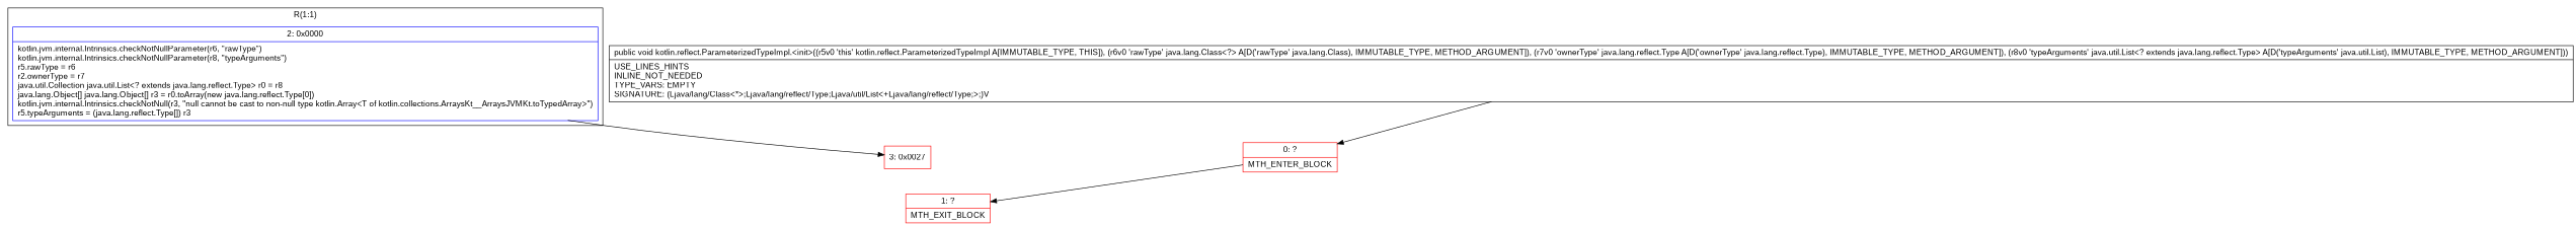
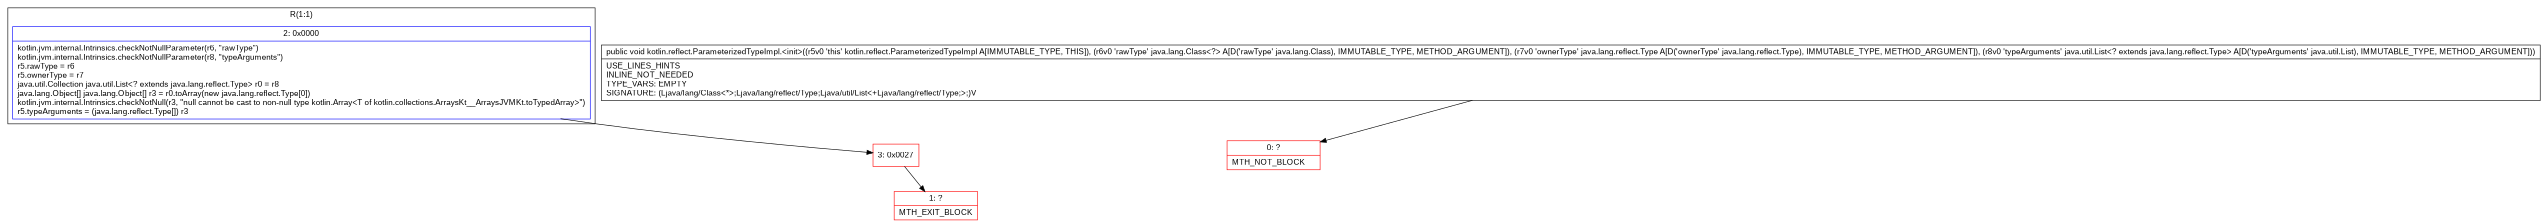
  digraph {
    fontname="Liberation Sans"
    node [color=red fontname="Liberation Sans" shape=record]
    edge [fontname="Liberation Sans"]
-   n1 [color=blue label="{2\:\ 0x0000|kotlin.jvm.internal.Intrinsics.checkNotNullParameter(r6, \"rawType\")\lkotlin.jvm.internal.Intrinsics.checkNotNullParameter(r8, \"typeArguments\")\lr5.rawType = r6\lr2.ownerType = r7\ljava.util.Collection java.util.List\<? extends java.lang.reflect.Type\> r0 = r8\ljava.lang.Object[] java.lang.Object[] r3 = r0.toArray(new java.lang.reflect.Type[0])\lkotlin.jvm.internal.Intrinsics.checkNotNull(r3, \"null cannot be cast to non\-null type kotlin.Array\<T of kotlin.collections.ArraysKt__ArraysJVMKt.toTypedArray\>\")\lr5.typeArguments = (java.lang.reflect.Type[]) r3\l}"]
+   n1 [color=blue label="{2\:\ 0x0000|kotlin.jvm.internal.Intrinsics.checkNotNullParameter(r6, \"rawType\")\lkotlin.jvm.internal.Intrinsics.checkNotNullParameter(r8, \"typeArguments\")\lr5.rawType = r6\lr5.ownerType = r7\ljava.util.Collection java.util.List\<? extends java.lang.reflect.Type\> r0 = r8\ljava.lang.Object[] java.lang.Object[] r3 = r0.toArray(new java.lang.reflect.Type[0])\lkotlin.jvm.internal.Intrinsics.checkNotNull(r3, \"null cannot be cast to non\-null type kotlin.Array\<T of kotlin.collections.ArraysKt__ArraysJVMKt.toTypedArray\>\")\lr5.typeArguments = (java.lang.reflect.Type[]) r3\l}"]
    n2 [label="{3\:\ 0x0027}"]
    n3 [label="{1\:\ ?|MTH_EXIT_BLOCK\l}"]
-   n4 [label="{0\:\ ?|MTH_ENTER_BLOCK\l}"]
+   n4 [label="{0\:\ ?|MTH_NOT_BLOCK\l}"]
    n5 [label="{public void kotlin.reflect.ParameterizedTypeImpl.\<init\>((r5v0 'this' kotlin.reflect.ParameterizedTypeImpl A[IMMUTABLE_TYPE, THIS]), (r6v0 'rawType' java.lang.Class\<?\> A[D('rawType' java.lang.Class), IMMUTABLE_TYPE, METHOD_ARGUMENT]), (r7v0 'ownerType' java.lang.reflect.Type A[D('ownerType' java.lang.reflect.Type), IMMUTABLE_TYPE, METHOD_ARGUMENT]), (r8v0 'typeArguments' java.util.List\<? extends java.lang.reflect.Type\> A[D('typeArguments' java.util.List), IMMUTABLE_TYPE, METHOD_ARGUMENT]))  | USE_LINES_HINTS\lINLINE_NOT_NEEDED\lTYPE_VARS: EMPTY\lSIGNATURE: (Ljava\/lang\/Class\<*\>;Ljava\/lang\/reflect\/Type;Ljava\/util\/List\<+Ljava\/lang\/reflect\/Type;\>;)V\l}" color=""]
    subgraph cluster_1 {
      label="R(1:1)"
      n1
    }
    n1 -> n2
-   n4 -> n3
+   n2 -> n3
    n5 -> n4
  }
